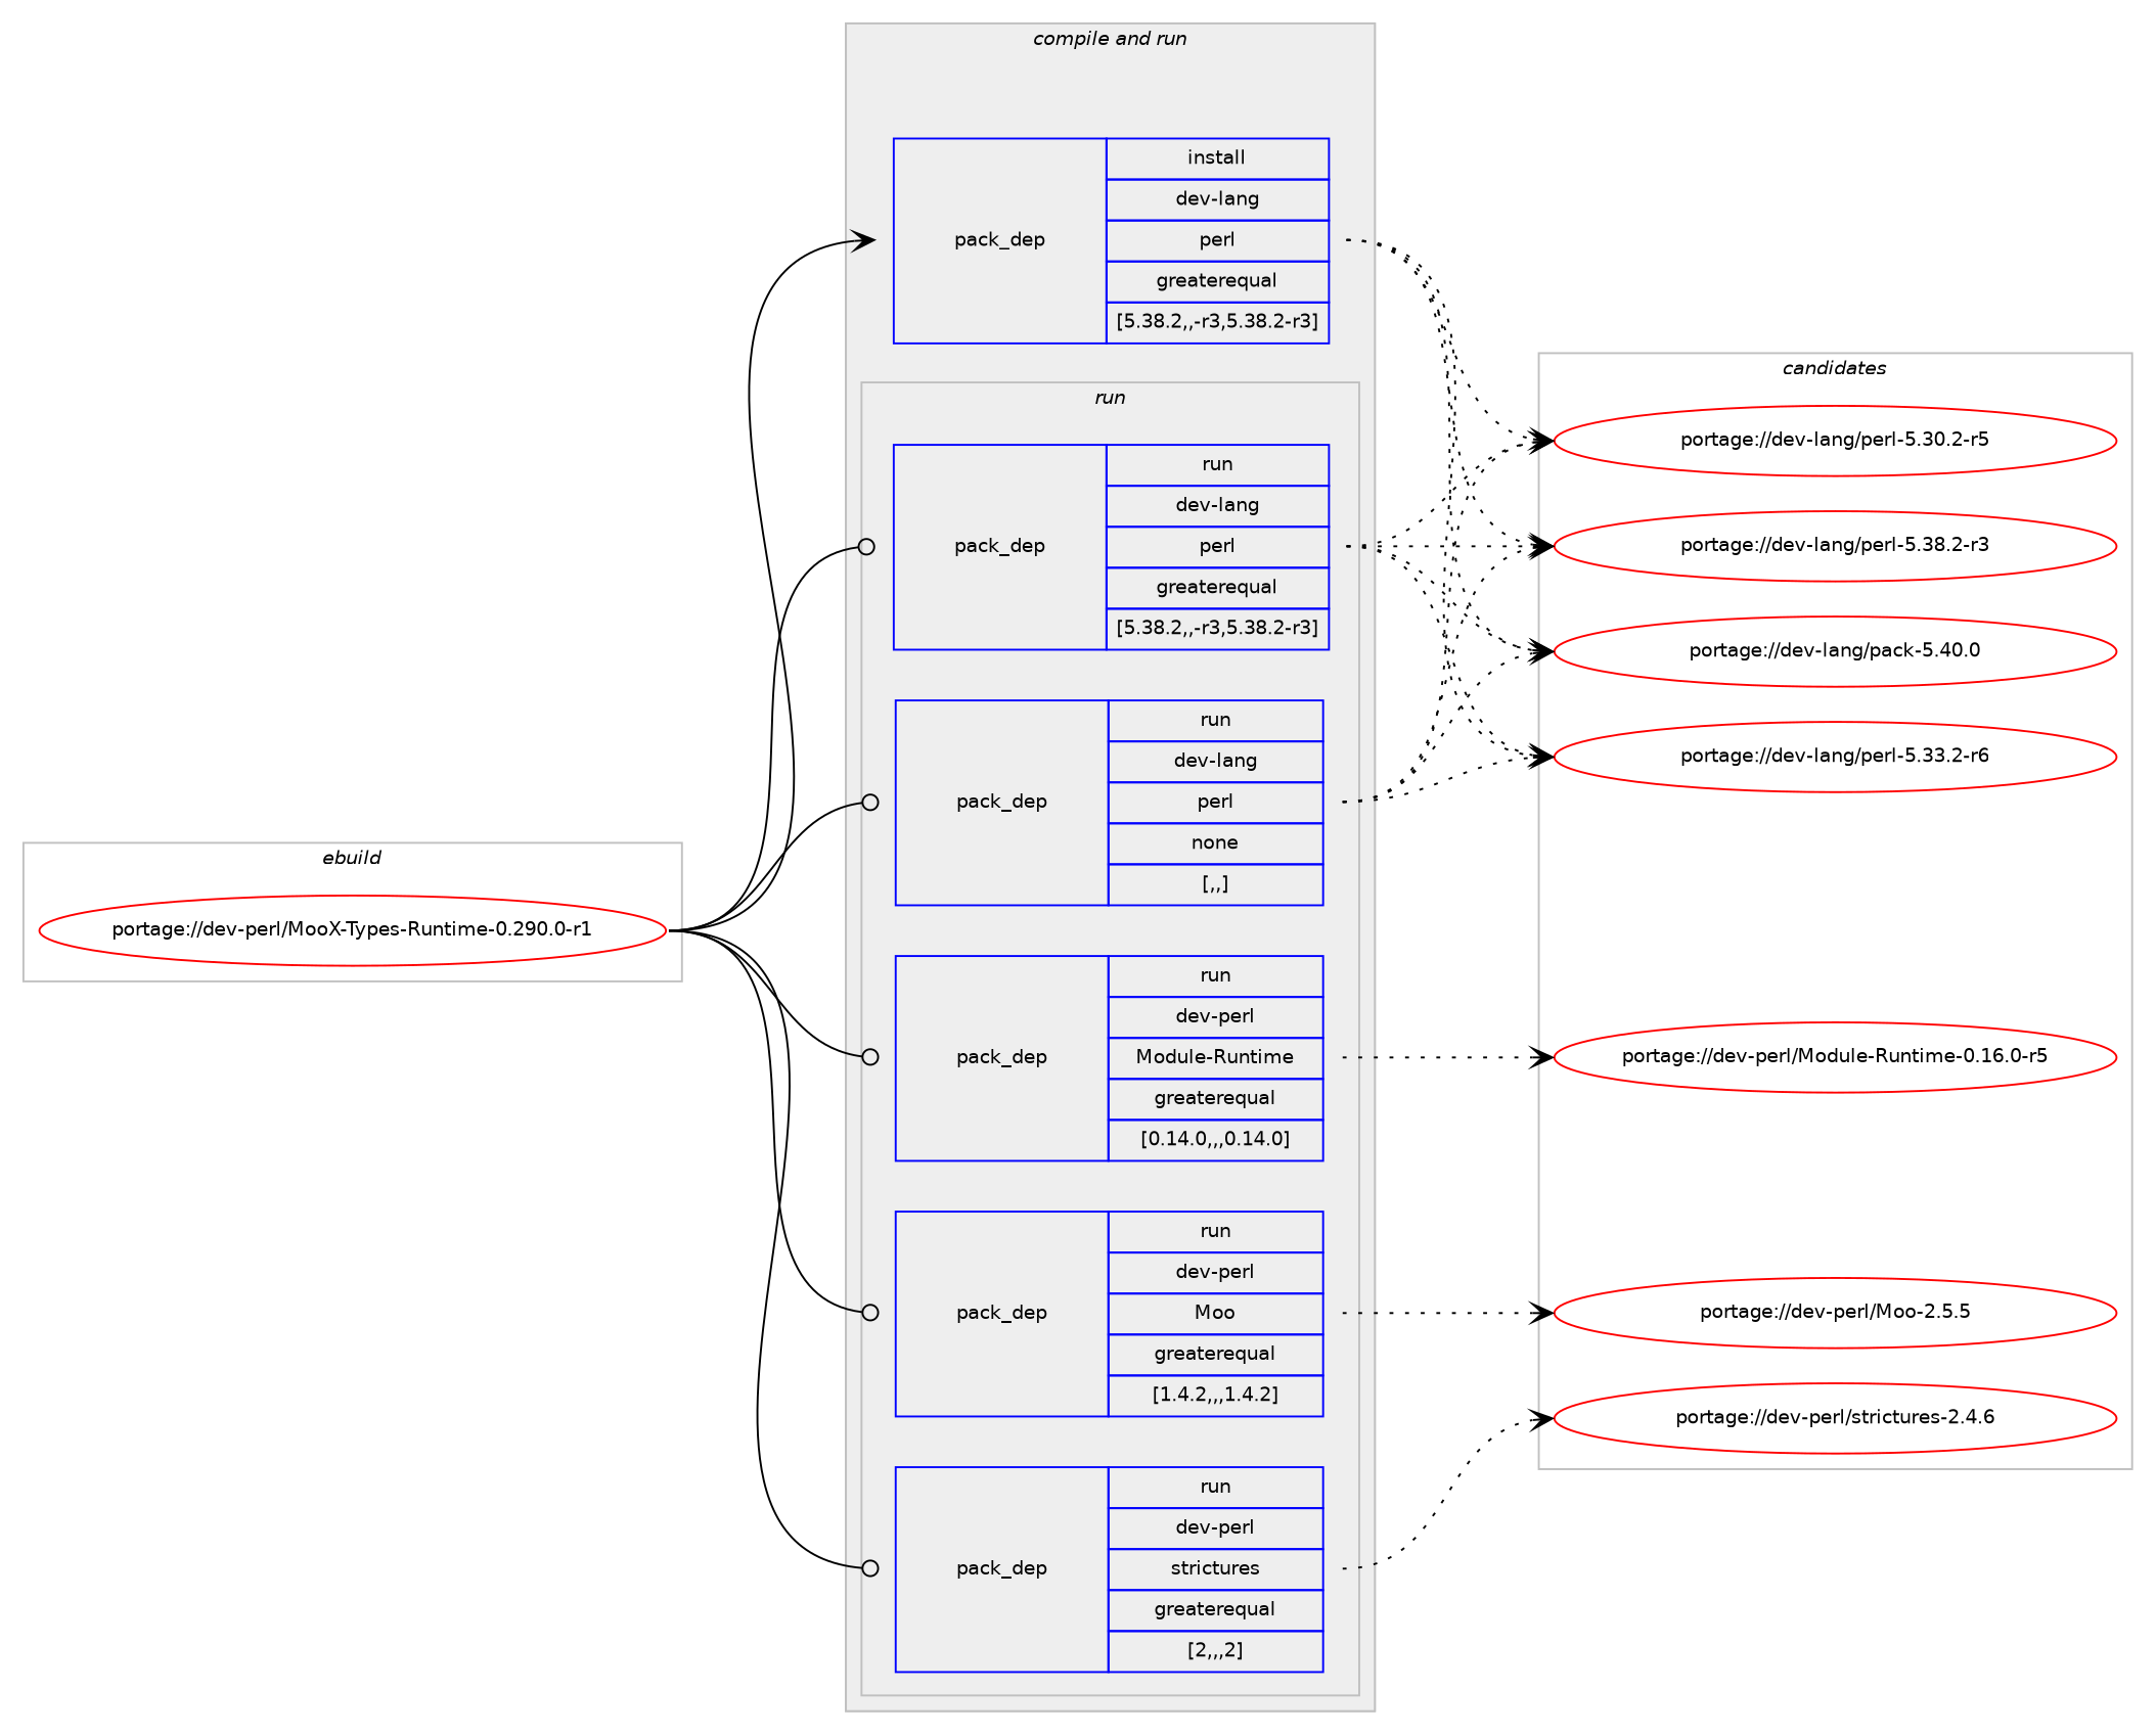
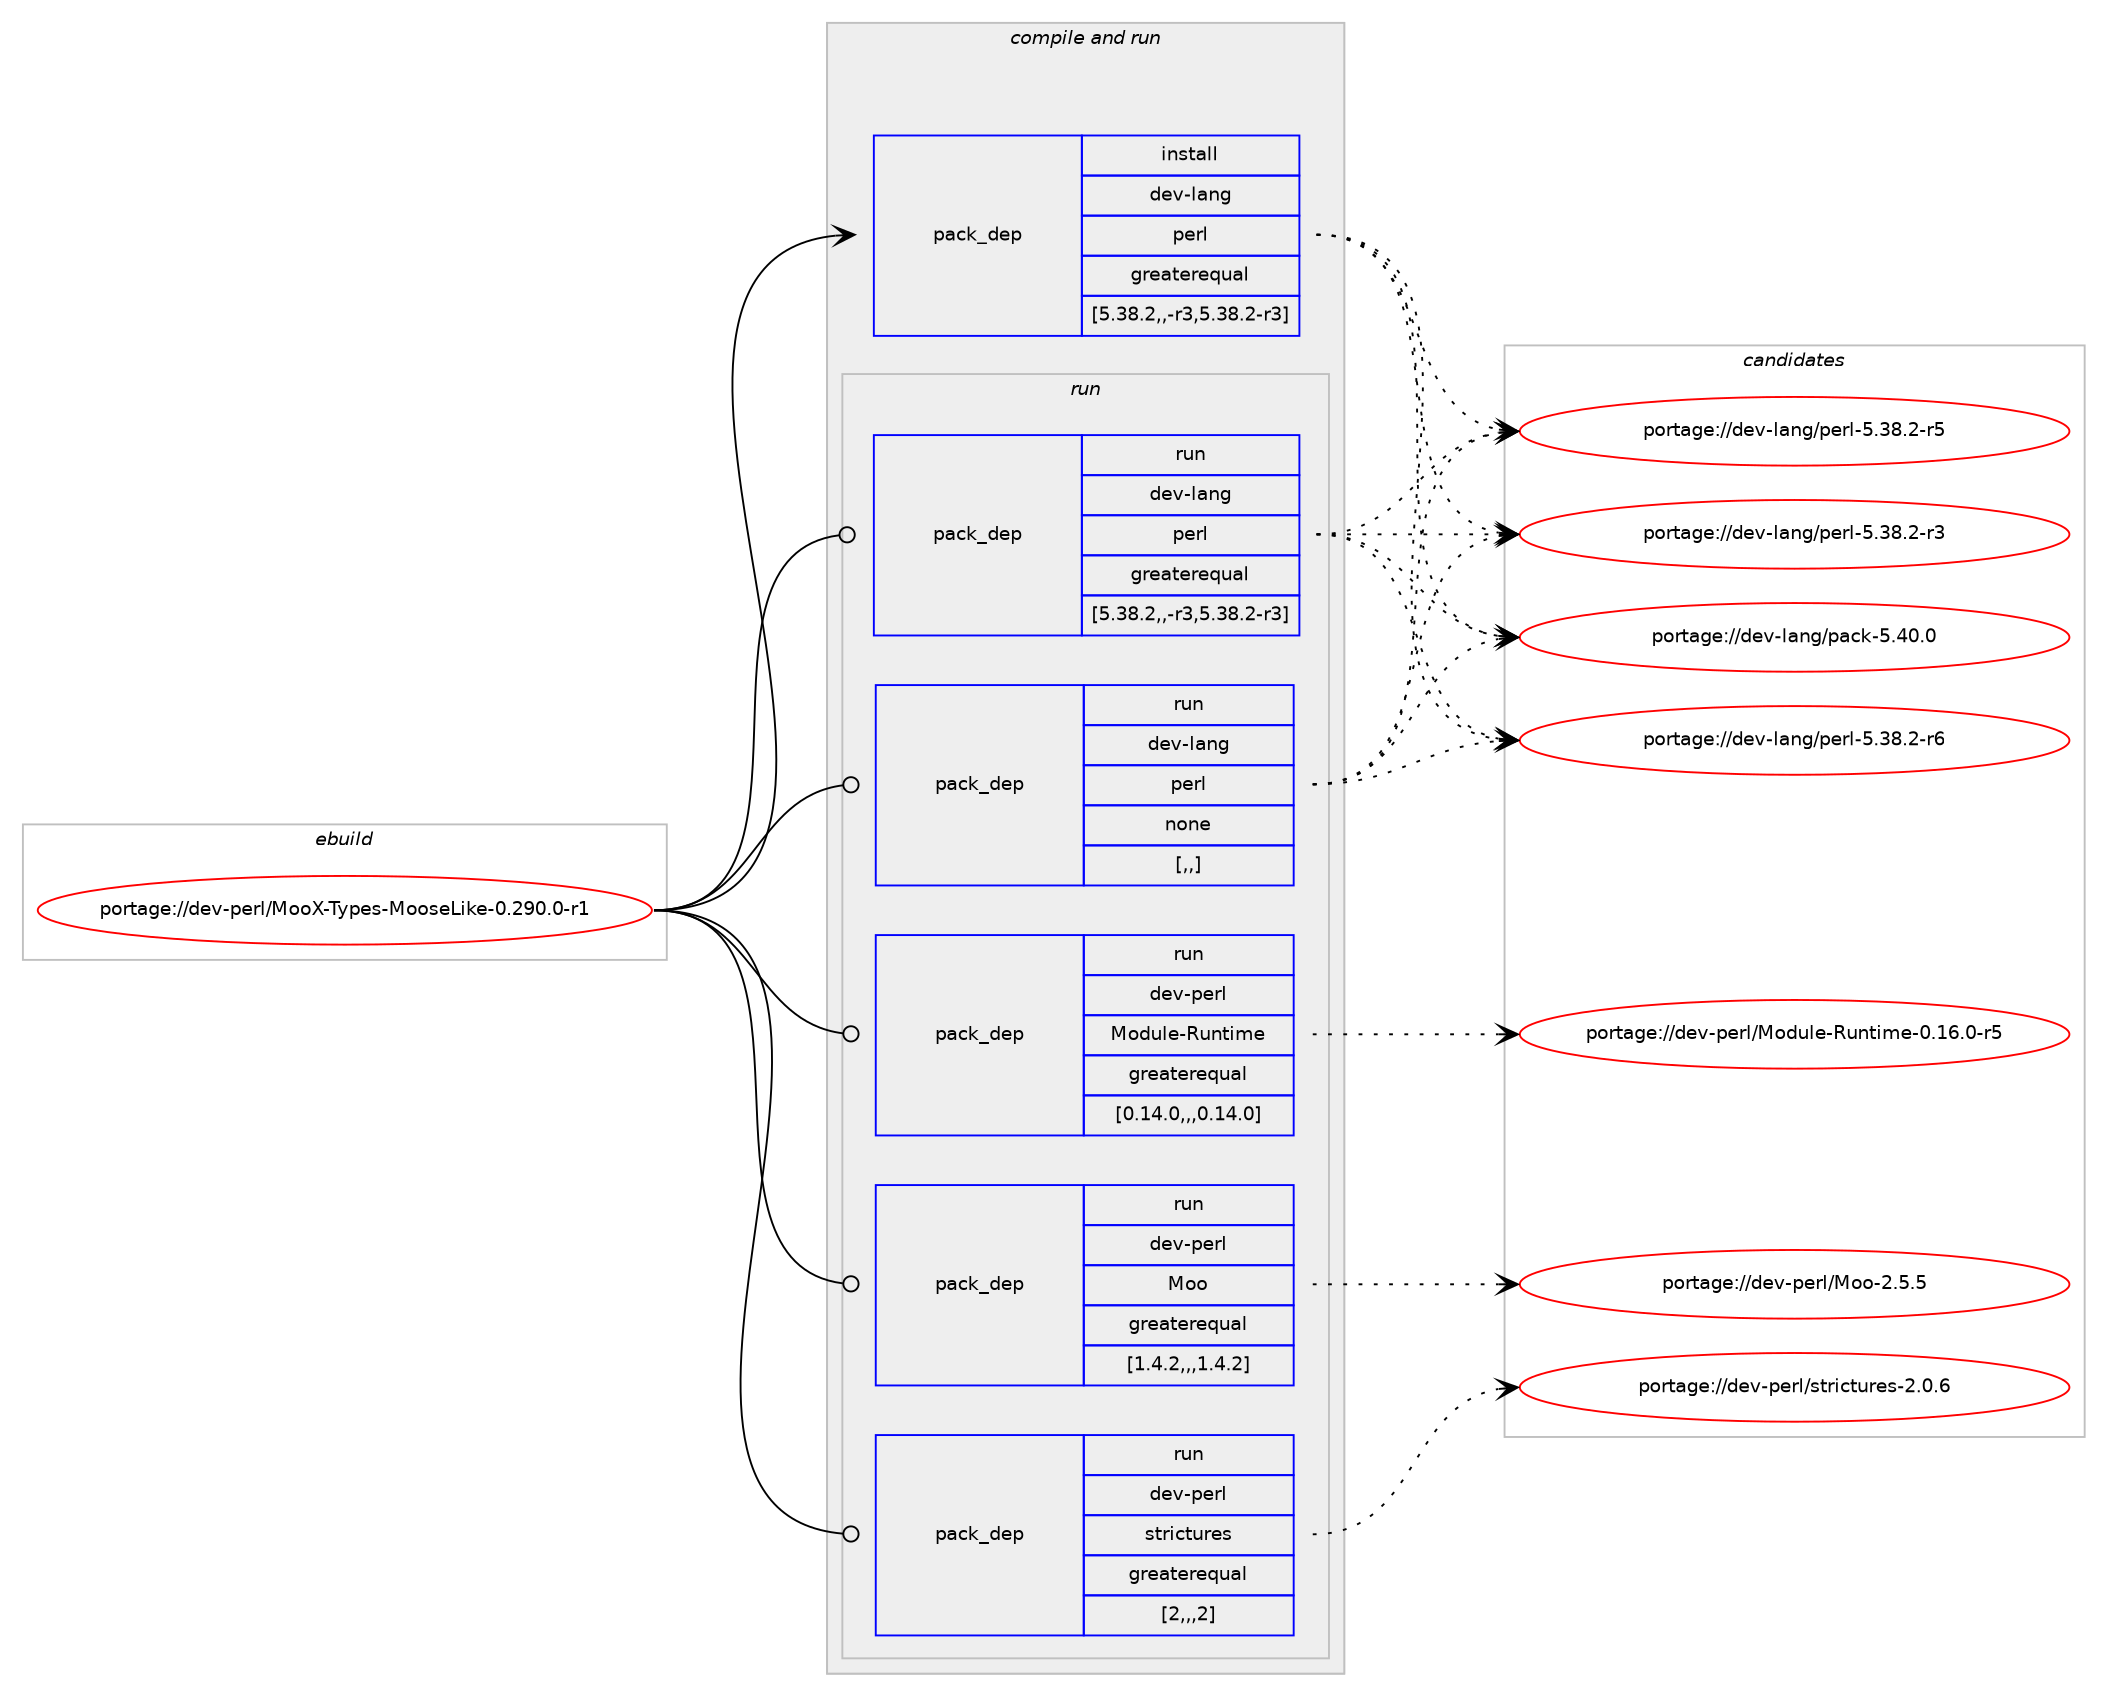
  digraph {
    compound=true
    concentrate=true
    fontname=Helvetica
    fontsize=10
    newrank=true
    rankdir=LR
    ranksep=1.5
    node [color=red fontname=Helvetica fontsize=10]
    edge [arrowhead=vee headport=w style=dotted tailport=e weight=100]
-   n1 [label="portage://dev-perl/MooX-Types-Runtime-0.290.0-r1" width=4]
+   n1 [label="portage://dev-perl/MooX-Types-MooseLike-0.290.0-r1" width=4]
    n2 [color=blue label=<<TABLE BORDER="0" CELLBORDER="1" CELLSPACING="0" CELLPADDING="4" WIDTH="220"><TR><TD ROWSPAN="6" CELLPADDING="30">pack_dep</TD></TR><TR><TD WIDTH="110">install</TD></TR><TR><TD>dev-lang</TD></TR><TR><TD>perl</TD></TR><TR><TD>greaterequal</TD></TR><TR><TD>[5.38.2,,-r3,5.38.2-r3]</TD></TR></TABLE>> shape=none]
    n3 [color=blue label=<<TABLE BORDER="0" CELLBORDER="1" CELLSPACING="0" CELLPADDING="4" WIDTH="220"><TR><TD ROWSPAN="6" CELLPADDING="30">pack_dep</TD></TR><TR><TD WIDTH="110">run</TD></TR><TR><TD>dev-lang</TD></TR><TR><TD>perl</TD></TR><TR><TD>greaterequal</TD></TR><TR><TD>[5.38.2,,-r3,5.38.2-r3]</TD></TR></TABLE>> shape=none]
    n4 [color=blue label=<<TABLE BORDER="0" CELLBORDER="1" CELLSPACING="0" CELLPADDING="4" WIDTH="220"><TR><TD ROWSPAN="6" CELLPADDING="30">pack_dep</TD></TR><TR><TD WIDTH="110">run</TD></TR><TR><TD>dev-lang</TD></TR><TR><TD>perl</TD></TR><TR><TD>none</TD></TR><TR><TD>[,,]</TD></TR></TABLE>> shape=none]
    n5 [color=blue label=<<TABLE BORDER="0" CELLBORDER="1" CELLSPACING="0" CELLPADDING="4" WIDTH="220"><TR><TD ROWSPAN="6" CELLPADDING="30">pack_dep</TD></TR><TR><TD WIDTH="110">run</TD></TR><TR><TD>dev-perl</TD></TR><TR><TD>Module-Runtime</TD></TR><TR><TD>greaterequal</TD></TR><TR><TD>[0.14.0,,,0.14.0]</TD></TR></TABLE>> shape=none]
    n6 [color=blue label=<<TABLE BORDER="0" CELLBORDER="1" CELLSPACING="0" CELLPADDING="4" WIDTH="220"><TR><TD ROWSPAN="6" CELLPADDING="30">pack_dep</TD></TR><TR><TD WIDTH="110">run</TD></TR><TR><TD>dev-perl</TD></TR><TR><TD>Moo</TD></TR><TR><TD>greaterequal</TD></TR><TR><TD>[1.4.2,,,1.4.2]</TD></TR></TABLE>> shape=none]
    n7 [color=blue label=<<TABLE BORDER="0" CELLBORDER="1" CELLSPACING="0" CELLPADDING="4" WIDTH="220"><TR><TD ROWSPAN="6" CELLPADDING="30">pack_dep</TD></TR><TR><TD WIDTH="110">run</TD></TR><TR><TD>dev-perl</TD></TR><TR><TD>strictures</TD></TR><TR><TD>greaterequal</TD></TR><TR><TD>[2,,,2]</TD></TR></TABLE>> shape=none]
    n8 [label="portage://dev-lang/pack-5.40.0" width=4]
-   n9 [label="portage://dev-lang/perl-5.33.2-r6" width=4]
-   n10 [label="portage://dev-lang/perl-5.30.2-r5" width=4]
+   n9 [label="portage://dev-lang/perl-5.38.2-r6" width=4]
+   n10 [label="portage://dev-lang/perl-5.38.2-r5" width=4]
    n11 [label="portage://dev-lang/perl-5.38.2-r3" width=4]
    n12 [label="portage://dev-perl/Module-Runtime-0.16.0-r5" width=4]
    n13 [label="portage://dev-perl/Moo-2.5.5" width=4]
-   n14 [label="portage://dev-perl/strictures-2.4.6" width=4]
+   n14 [label="portage://dev-perl/strictures-2.0.6" width=4]
    subgraph cluster_1 {
      color=gray
      label=<<i>ebuild</i>>
      n1
    }
    subgraph cluster_2 {
      color=gray
      label=<<i>dependencies</i>>
      subgraph cluster_3 {
        color=gray
        fillcolor="#eeeeee"
        label=<<i>compile</i>>
        style=filled
        subgraph sub_4 {
          color=gray
          fillcolor="#eeeeee"
          label=<<i>compile</i>>
          style=filled
          n2
        }
      }
      subgraph cluster_5 {
        color=gray
        fillcolor="#eeeeee"
        label=<<i>compile and run</i>>
        style=filled
      }
      subgraph cluster_6 {
        color=gray
        fillcolor="#eeeeee"
        label=<<i>run</i>>
        style=filled
        subgraph sub_7 {
          color=gray
          fillcolor="#eeeeee"
          label=<<i>run</i>>
          style=filled
          n3
        }
        subgraph sub_8 {
          color=gray
          fillcolor="#eeeeee"
          label=<<i>run</i>>
          style=filled
          n4
        }
        subgraph sub_9 {
          color=gray
          fillcolor="#eeeeee"
          label=<<i>run</i>>
          style=filled
          n5
        }
        subgraph sub_10 {
          color=gray
          fillcolor="#eeeeee"
          label=<<i>run</i>>
          style=filled
          n6
        }
        subgraph sub_11 {
          color=gray
          fillcolor="#eeeeee"
          label=<<i>run</i>>
          style=filled
          n7
        }
      }
    }
    subgraph cluster_12 {
      color=gray
      label=<<i>candidates</i>>
      rank=same
      subgraph sub_13 {
        color=black
        label=<<i>candidates</i>>
        nodesep=1
        rank=same
        n8
        n9
        n10
        n11
      }
      subgraph sub_14 {
        color=black
        label=<<i>candidates</i>>
        nodesep=1
        rank=same
        n8
        n9
        n10
        n11
      }
      subgraph sub_15 {
        color=black
        label=<<i>candidates</i>>
        nodesep=1
        rank=same
        n8
        n9
        n10
        n11
      }
      subgraph sub_16 {
        color=black
        label=<<i>candidates</i>>
        nodesep=1
        rank=same
        n12
      }
      subgraph sub_17 {
        color=black
        label=<<i>candidates</i>>
        nodesep=1
        rank=same
        n13
      }
      subgraph sub_18 {
        color=black
        label=<<i>candidates</i>>
        nodesep=1
        rank=same
        n14
      }
    }
    n1 -> n2 [style=solid weight=20]
    n1 -> n3 [arrowhead=odot style=solid weight=20]
    n1 -> n4 [arrowhead=odot style=solid weight=20]
    n1 -> n5 [arrowhead=odot style=solid weight=20]
    n1 -> n6 [arrowhead=odot style=solid weight=20]
    n1 -> n7 [arrowhead=odot style=solid weight=20]
    n2 -> n8
    n2 -> n9
    n2 -> n10
    n2 -> n11
    n3 -> n8
    n3 -> n9
    n3 -> n10
    n3 -> n11
    n4 -> n8
    n4 -> n9
    n4 -> n10
    n4 -> n11
    n5 -> n12
    n6 -> n13
    n7 -> n14
  }
